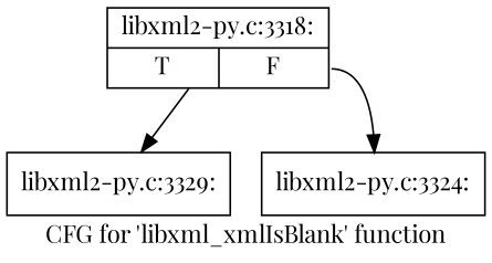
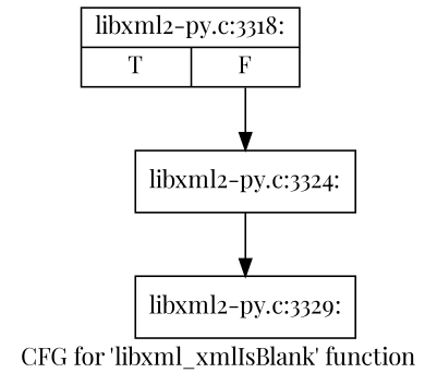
  digraph {
    fontname="Playfair Display"
    label="CFG for 'libxml_xmlIsBlank' function"
    node [fontname="Playfair Display" shape=record]
    edge [fontname="Playfair Display"]
    n1 [label="{libxml2-py.c:3318:|{<s0>T|<s1>F}}"]
    n2 [label="{libxml2-py.c:3324:}"]
    n3 [label="{libxml2-py.c:3329:}"]
    n1 -> n2 [tailport=s1]
-   n1 -> n3
+   n2 -> n3
  }
